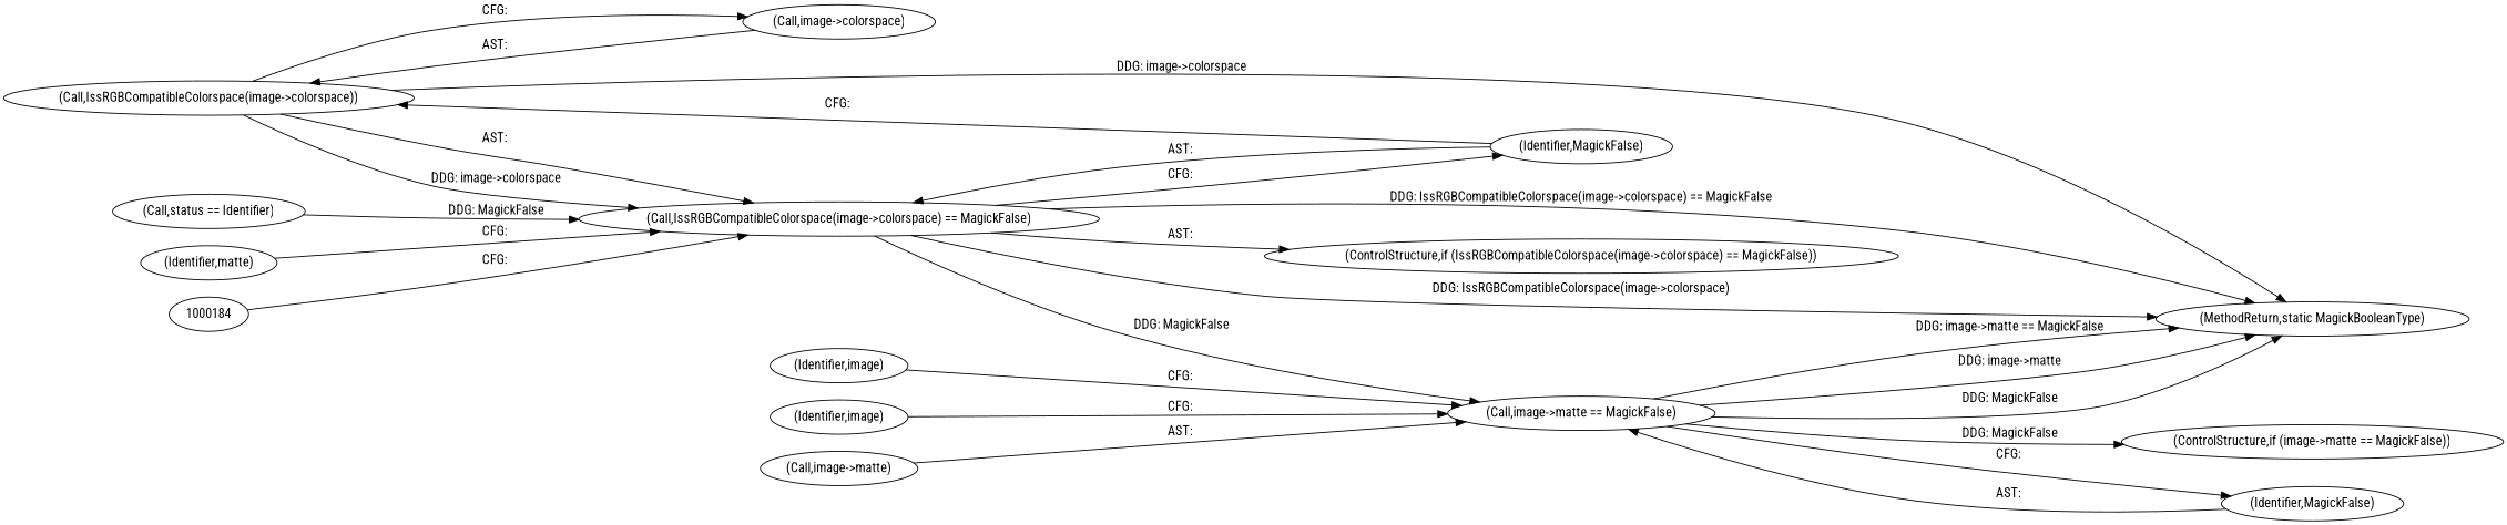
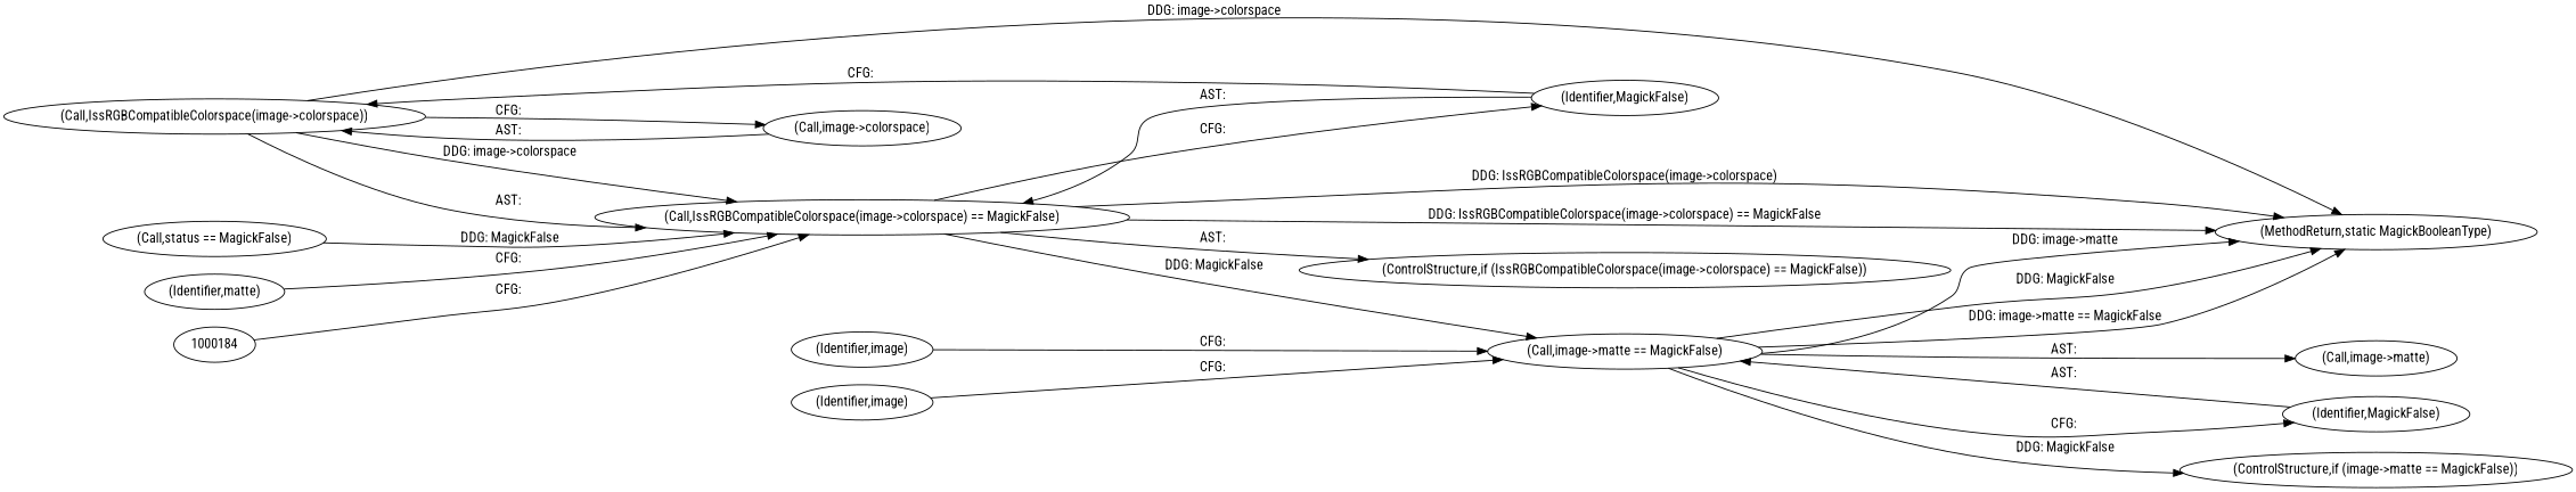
  digraph {
    fontname="Roboto Condensed"
    rankdir=LR
    node [fontname="Roboto Condensed"]
    edge [fontname="Roboto Condensed"]
    n1 [label="(Call,IssRGBCompatibleColorspace(image->colorspace))"]
    n2 [label="(Call,IssRGBCompatibleColorspace(image->colorspace) == MagickFalse)"]
    n3 [label="(Call,image->colorspace)"]
    n4 [label="(MethodReturn,static MagickBooleanType)"]
    n5 [label="(Call,image->matte == MagickFalse)"]
    n6 [label="(ControlStructure,if (IssRGBCompatibleColorspace(image->colorspace) == MagickFalse))"]
    n7 [label="(Identifier,MagickFalse)"]
    n8 [label="(ControlStructure,if (image->matte == MagickFalse))"]
    n9 [label="(Identifier,MagickFalse)"]
    n10 [label="(Call,image->matte)"]
-   n11 [label="(Call,status == Identifier)"]
+   n11 [label="(Call,status == MagickFalse)"]
    n12 [label="(Identifier,image)"]
    n13 [label="(Identifier,image)"]
    n14 [label="(Identifier,matte)"]
    1000184
    n1 -> n2 [label="AST: "]
    n1 -> n2 [label="DDG: image->colorspace"]
    n1 -> n3 [label="CFG: "]
    n1 -> n4 [label="DDG: image->colorspace"]
    n2 -> n4 [label="DDG: IssRGBCompatibleColorspace(image->colorspace)"]
    n2 -> n4 [label="DDG: IssRGBCompatibleColorspace(image->colorspace) == MagickFalse"]
    n2 -> n5 [label="DDG: MagickFalse"]
    n2 -> n6 [label="AST: "]
    n2 -> n7 [label="CFG: "]
    n3 -> n1 [label="AST: "]
    n5 -> n4 [label="DDG: image->matte"]
    n5 -> n4 [label="DDG: MagickFalse"]
    n5 -> n4 [label="DDG: image->matte == MagickFalse"]
    n5 -> n8 [label="DDG: MagickFalse"]
    n5 -> n9 [label="CFG: "]
    n7 -> n1 [label="CFG: "]
    n7 -> n2 [label="AST: "]
    n9 -> n5 [label="AST: "]
-   n10 -> n5 [label="AST: "]
+   n5 -> n10 [label="AST: "]
    n11 -> n2 [label="DDG: MagickFalse"]
    n12 -> n5 [label="CFG: "]
    n13 -> n5 [label="CFG: "]
    n14 -> n2 [label="CFG: "]
    1000184 -> n2 [label="CFG: "]
  }
